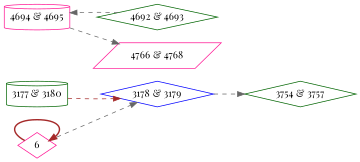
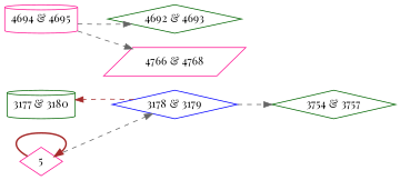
  digraph {
    fontname="Playfair Display"
    rankdir=LR
    node [color=darkgreen fontname="Playfair Display" shape=diamond]
    edge [color=gray40 fontname="Playfair Display" style=dashed]
    n1 [label="3177 & 3180" shape=cylinder]
    n2 [color=blue label="3178 & 3179"]
    n3 [label="3754 & 3757"]
    n4 [color=deeppink label="4694 & 4695" shape=cylinder]
    n5 [label="4692 & 4693"]
    n6 [color=deeppink label="4766 & 4768" shape=parallelogram]
-   6 [color=deeppink]
-   n1 -> n2 [color=brown]
+   6 [color=deeppink label=5]
+   n2 -> n1 [color=brown]
    n2 -> n3
-   n5 -> n4
+   n4 -> n5
    n4 -> n6
    6 -> n2
    6 -> 6 [color=brown style=bold]
  }
